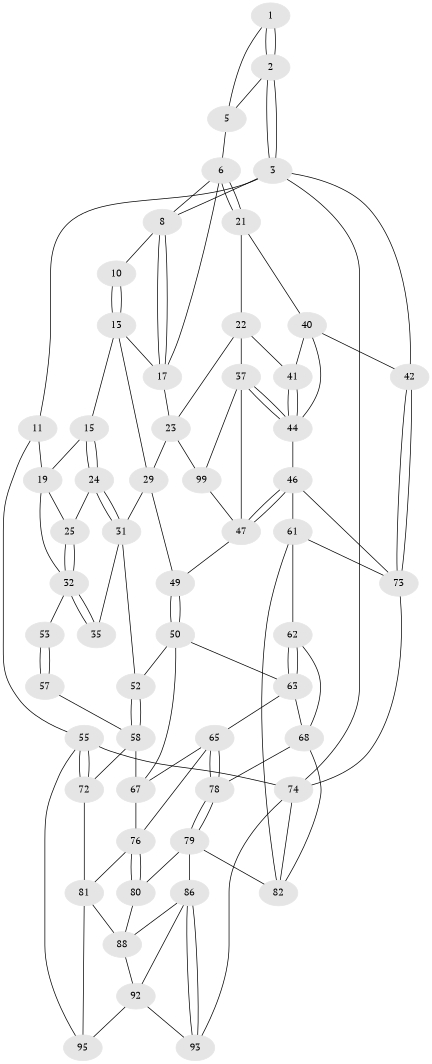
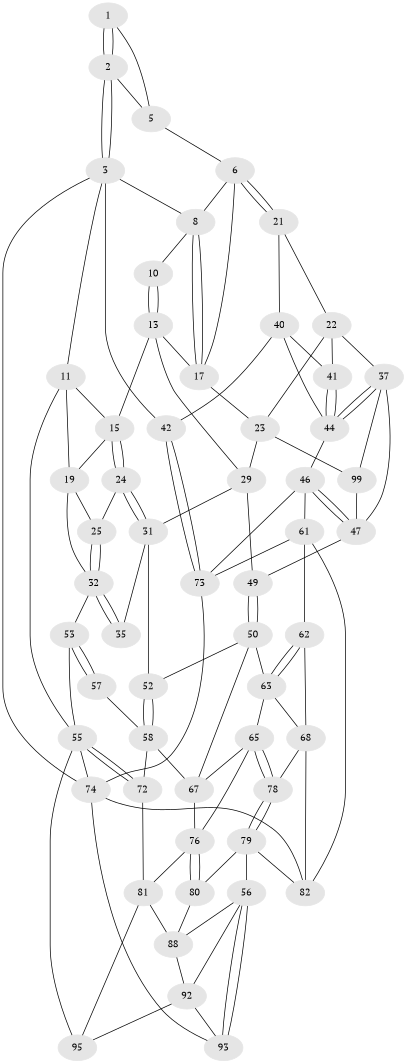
  graph {
    fontname="PT Serif"
    node [color=gray90 fontname="PT Serif" style=filled]
    edge [fontname="PT Serif"]
    2 [super="+26"]
    1
    5
    3 [super="+4"]
    6 [super="+7"]
    8 [super="+9"]
    11 [super="+12"]
    42
    74 [super="+91"]
    21 [super="+27"]
    22 [super="+36"]
    40 [super="+43"]
    17 [super="+18"]
    10
    15 [super="+16"]
    19 [super="+20"]
    55 [super="+56"]
    73 [super="+75"]
    82 [super="+85"]
    93
    23 [super="+28"]
    13 [super="+14"]
    29 [super="+30"]
    24
    25
    32 [super="+33"]
    72
    95
    31 [super="+34"]
    49
    n31 [label=99]
    35
    53 [super="+54"]
    37 [super="+38"]
    41
    44 [super="+45"]
    47 [super="+48"]
    52
    50 [super="+51"]
    58 [super="+71"]
    57 [super="+59"]
    46 [super="+60"]
    61 [super="+84"]
    62
    63 [super="+64"]
    67 [super="+70"]
    68 [super="+69"]
    65 [super="+66"]
    76 [super="+77"]
    81 [super="+90"]
    78
    80
    79 [super="+83"]
    88 [super="+89"]
-   86 [super="+87"]
+   86 [super="+87" label=56]
    92 [super="+94"]
    2 -- 5
    2 -- 3
    2 -- 3
    1 -- 2
    1 -- 2
    1 -- 5
    5 -- 6
    3 -- 8
    3 -- 11
    3 -- 42
    3 -- 74
    6 -- 8
    6 -- 21
    6 -- 21
    6 -- 17
    8 -- 17
    8 -- 17
    8 -- 10
+   11 -- 15
    11 -- 19
    11 -- 55
    42 -- 73
    42 -- 73
    74 -- 82
    74 -- 93
    21 -- 22
    21 -- 40
    22 -- 23
    22 -- 37
    22 -- 41
    40 -- 42
    40 -- 41
    40 -- 44
    17 -- 23
    10 -- 13
    10 -- 13
    15 -- 19
    15 -- 24
    15 -- 24
    19 -- 25
    19 -- 32
    55 -- 74
    55 -- 72
    55 -- 72
    55 -- 95
    73 -- 74
    23 -- 29
    23 -- n31
    13 -- 17
    13 -- 15
    13 -- 29
    29 -- 31
    29 -- 49
    24 -- 25
    24 -- 31
    24 -- 31
    25 -- 32
    25 -- 32
    32 -- 35
    32 -- 35
    32 -- 53
    72 -- 81
    31 -- 35
    31 -- 52
    49 -- 50
    49 -- 50
    n31 -- 47
+   53 -- 55
    53 -- 57 [weight=2]
    53 -- 57
    37 -- n31
    37 -- 44
    37 -- 44
    37 -- 47
    41 -- 44
    41 -- 44
    44 -- 46
    47 -- 49
    52 -- 58
    52 -- 58
    50 -- 52
    50 -- 63
    50 -- 67
    58 -- 72
    58 -- 67
    57 -- 58
    46 -- 73
    46 -- 47
    46 -- 47
    46 -- 61
    61 -- 73
    61 -- 82
    61 -- 62
    62 -- 63
    62 -- 63
    62 -- 68
    63 -- 68
    63 -- 65
    67 -- 76
    68 -- 82
    68 -- 78
    65 -- 67
    65 -- 76
    65 -- 78
    65 -- 78
    76 -- 81
    76 -- 80
    76 -- 80
    81 -- 95
    81 -- 88
    78 -- 79
    78 -- 79
    80 -- 88
    79 -- 82
    79 -- 80
    79 -- 86
    88 -- 92
    86 -- 93
    86 -- 93
    86 -- 88
    86 -- 92
    92 -- 93
    92 -- 95
  }
